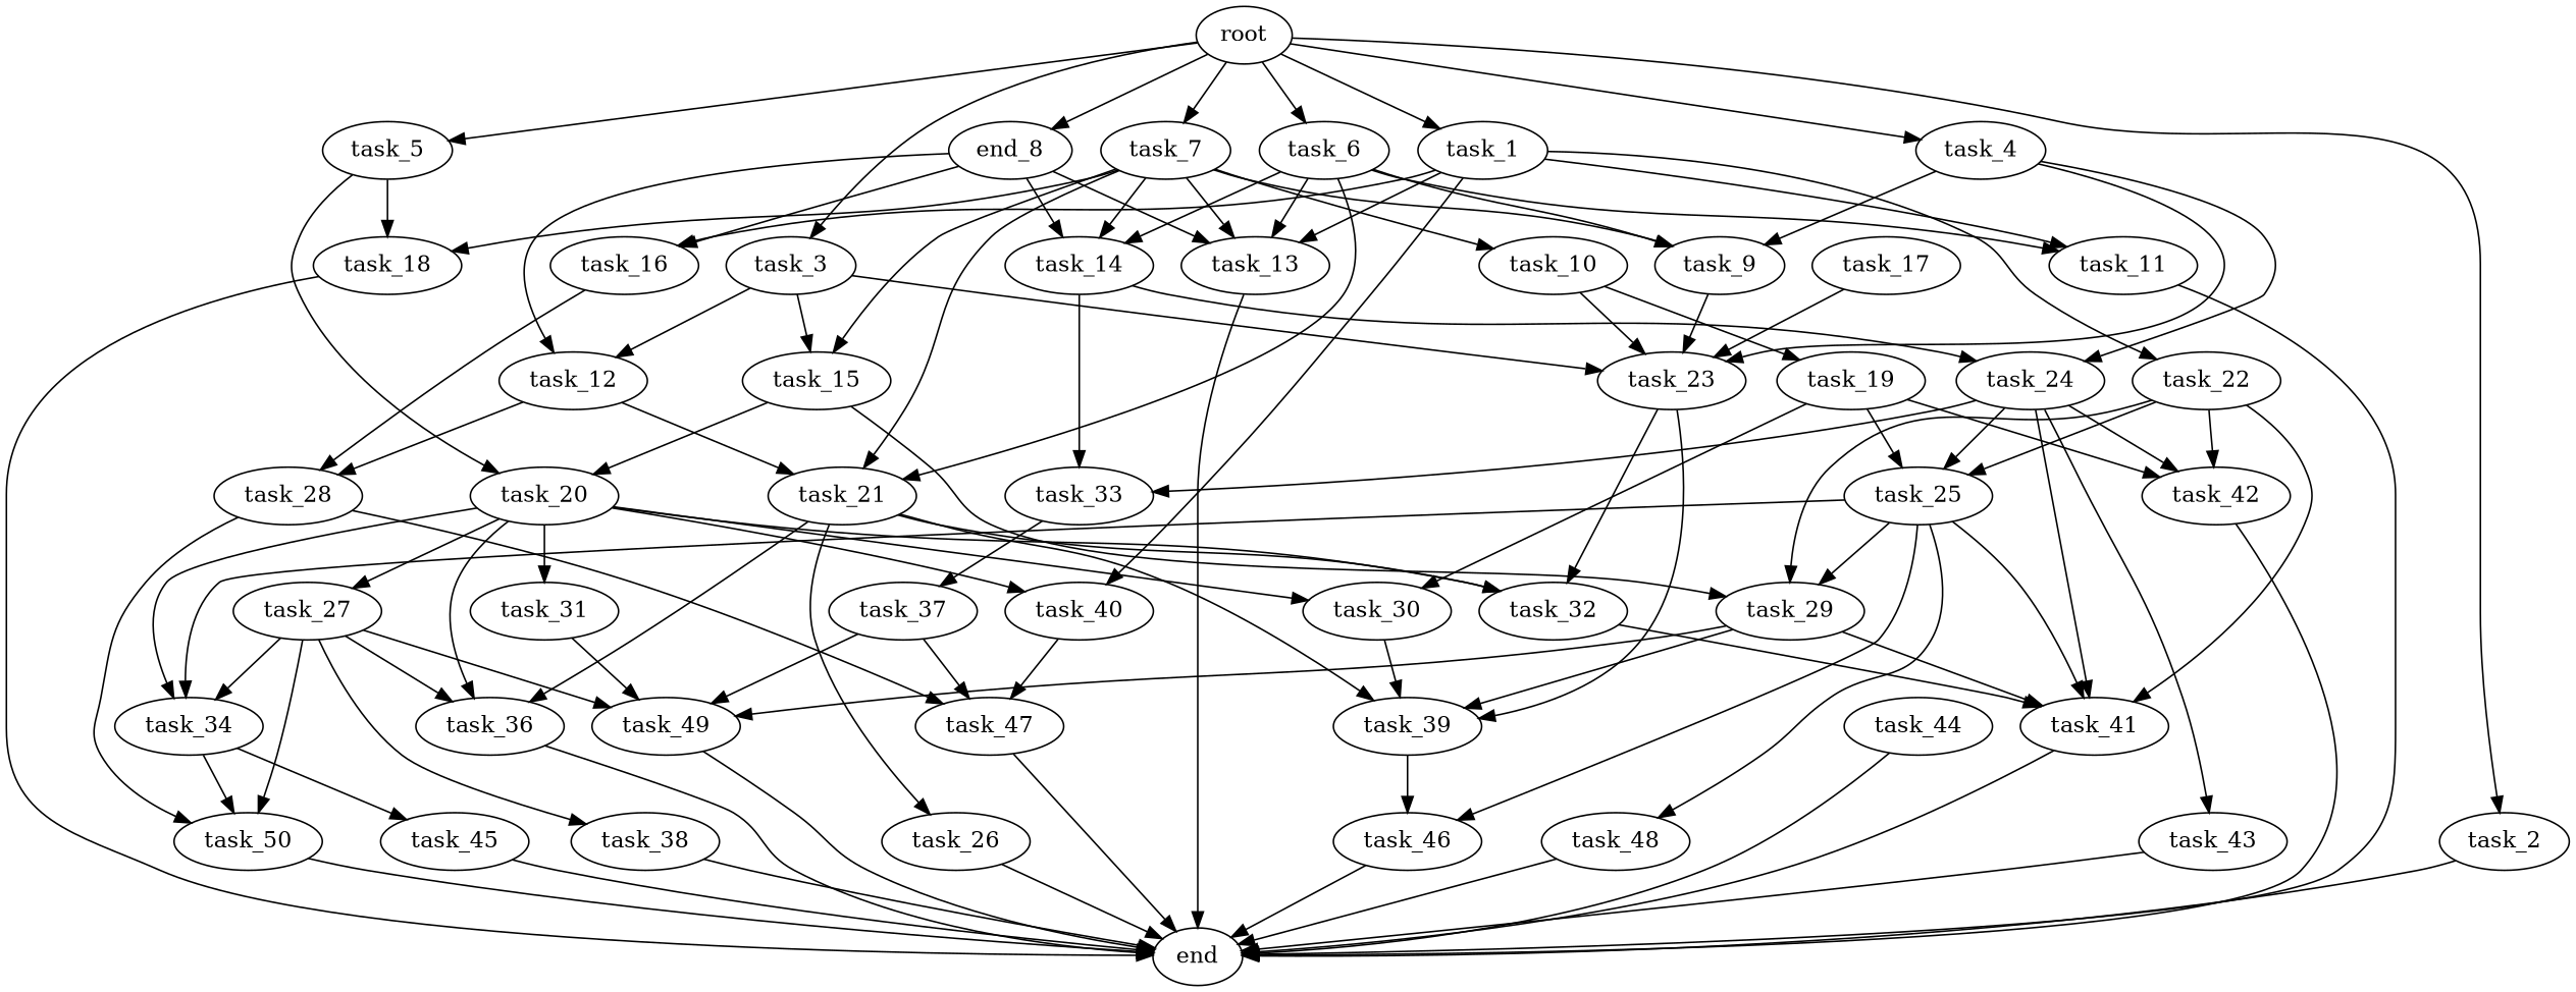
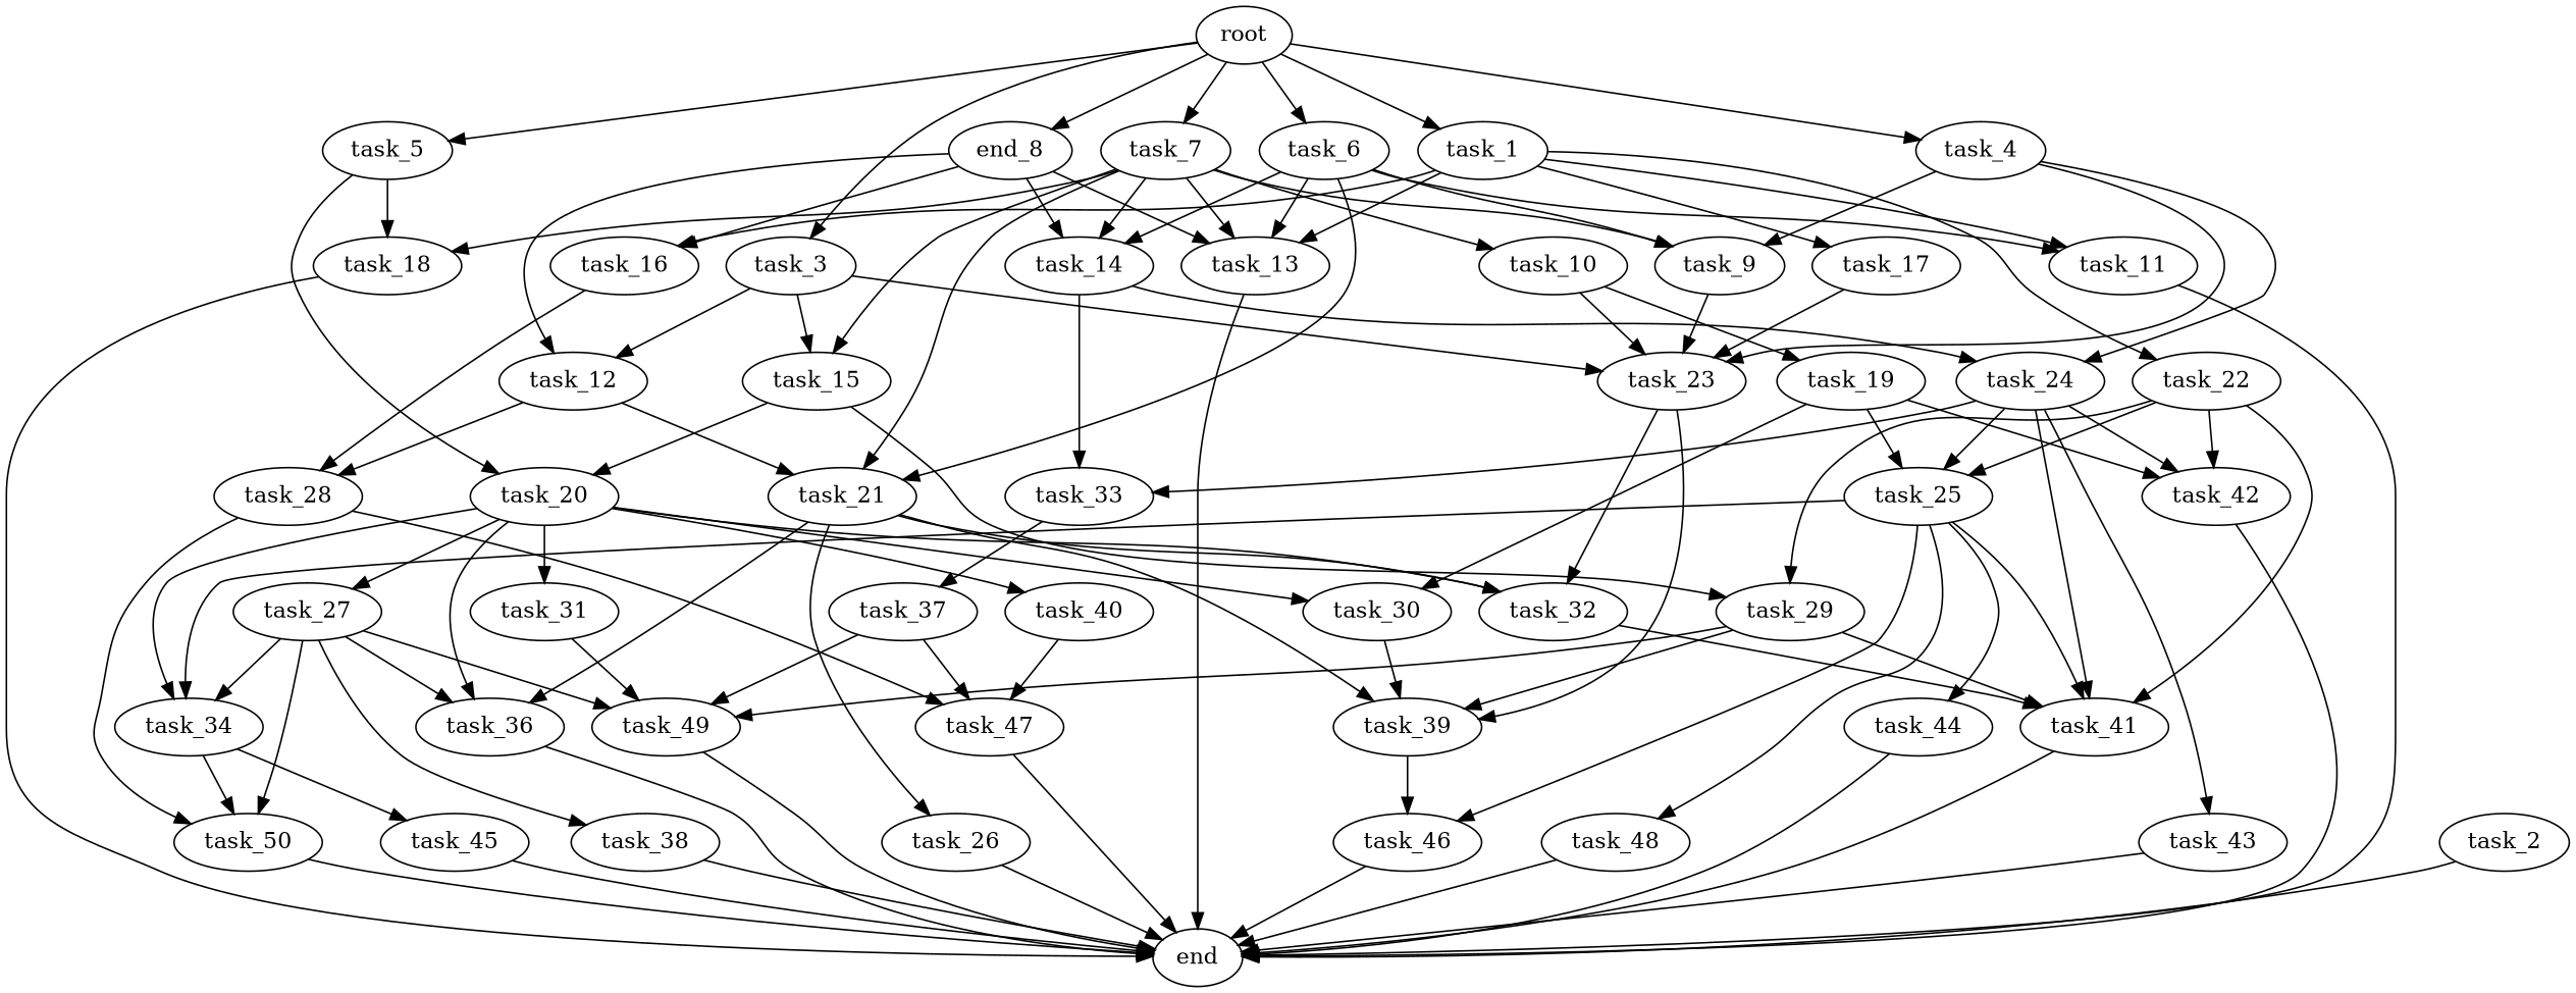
  digraph {
    task_27
    task_50
    task_34
    task_49
    task_36
    task_38
    end
    task_45
    task_6
    task_14
    task_9
    task_21
    task_11
    task_13
    task_24
    task_33
    task_23
    task_32
    task_26
    task_39
    task_31
    task_12
    task_28
    task_47
    task_42
    task_25
    task_41
    task_43
    task_48
    task_46
    task_44
    task_37
    task_2
    task_22
    task_29
    root
    n37 [label=end_8]
    task_7
    task_5
    task_3
    task_4
    task_1
    task_16
    task_10
    task_18
    task_15
    task_20
    task_17
    task_19
    task_30
    task_40
    task_27 -> task_50
    task_27 -> task_34
    task_27 -> task_49
    task_27 -> task_36
    task_27 -> task_38
    task_50 -> end
    task_34 -> task_50
    task_34 -> task_45
    task_49 -> end
    task_36 -> end
    task_38 -> end
    task_45 -> end
    task_6 -> task_14
    task_6 -> task_9
    task_6 -> task_21
    task_6 -> task_11
    task_6 -> task_13
    task_14 -> task_24
    task_14 -> task_33
    task_9 -> task_23
    task_21 -> task_36
    task_21 -> task_32
    task_21 -> task_26
    task_21 -> task_39
    task_11 -> end
    task_13 -> end
    task_24 -> task_33
    task_24 -> task_42
    task_24 -> task_25
    task_24 -> task_41
    task_24 -> task_43
    task_33 -> task_37
    task_23 -> task_32
    task_23 -> task_39
    task_32 -> task_41
    task_26 -> end
    task_39 -> task_46
    task_31 -> task_49
    task_12 -> task_21
    task_12 -> task_28
    task_28 -> task_50
    task_28 -> task_47
    task_47 -> end
    task_42 -> end
    task_25 -> task_34
    task_25 -> task_41
    task_25 -> task_48
    task_25 -> task_46
-   task_25 -> task_29
+   task_25 -> task_44
    task_41 -> end
    task_43 -> end
    task_48 -> end
    task_46 -> end
    task_44 -> end
    task_37 -> task_49
    task_37 -> task_47
    task_2 -> end
    task_22 -> task_42
    task_22 -> task_25
    task_22 -> task_41
    task_22 -> task_29
    task_29 -> task_49
    task_29 -> task_39
    task_29 -> task_41
    root -> task_6
-   root -> task_2
    root -> n37
    root -> task_7
    root -> task_5
    root -> task_3
    root -> task_4
    root -> task_1
    n37 -> task_14
    n37 -> task_13
    n37 -> task_12
    n37 -> task_16
    task_7 -> task_14
    task_7 -> task_9
    task_7 -> task_21
    task_7 -> task_13
    task_7 -> task_10
    task_7 -> task_18
    task_7 -> task_15
    task_5 -> task_18
    task_5 -> task_20
    task_3 -> task_23
    task_3 -> task_12
    task_3 -> task_15
    task_4 -> task_9
    task_4 -> task_24
    task_4 -> task_23
    task_1 -> task_11
    task_1 -> task_13
    task_1 -> task_22
    task_1 -> task_16
-   task_1 -> task_40
+   task_1 -> task_17
    task_16 -> task_28
    task_10 -> task_23
    task_10 -> task_19
    task_18 -> end
    task_15 -> task_29
    task_15 -> task_20
    task_20 -> task_27
    task_20 -> task_34
    task_20 -> task_36
    task_20 -> task_32
    task_20 -> task_31
    task_20 -> task_30
    task_20 -> task_40
    task_17 -> task_23
    task_19 -> task_42
    task_19 -> task_25
    task_19 -> task_30
    task_30 -> task_39
    task_40 -> task_47
  }
